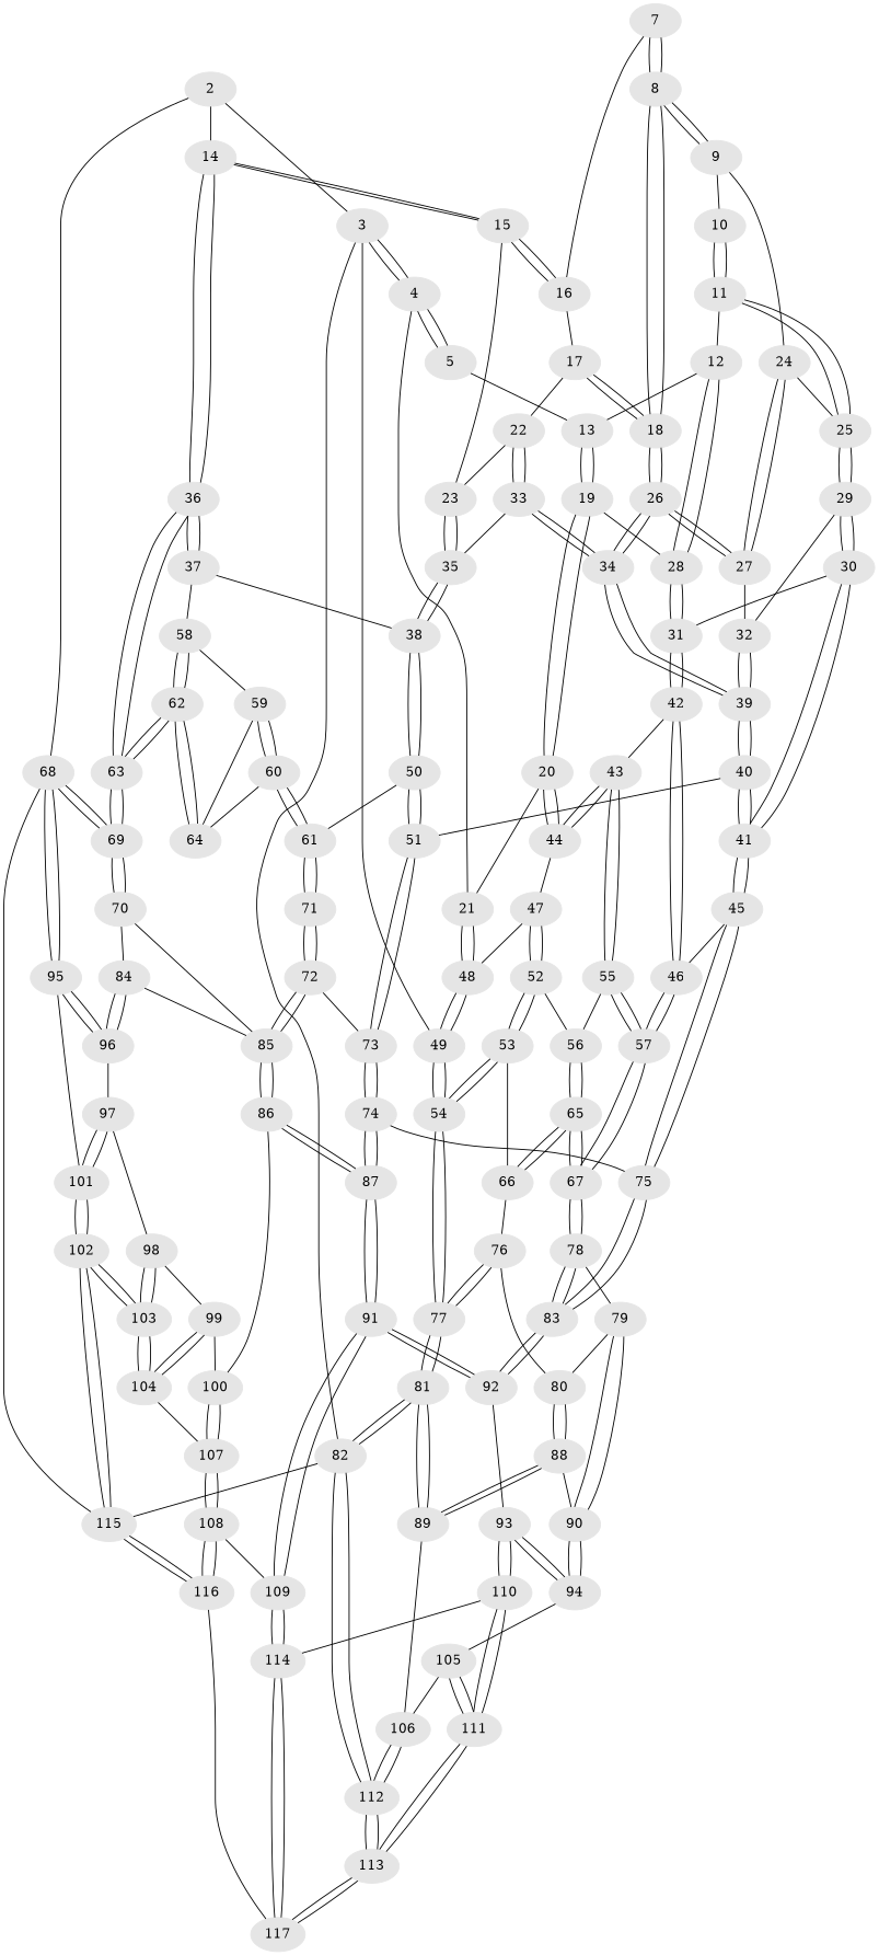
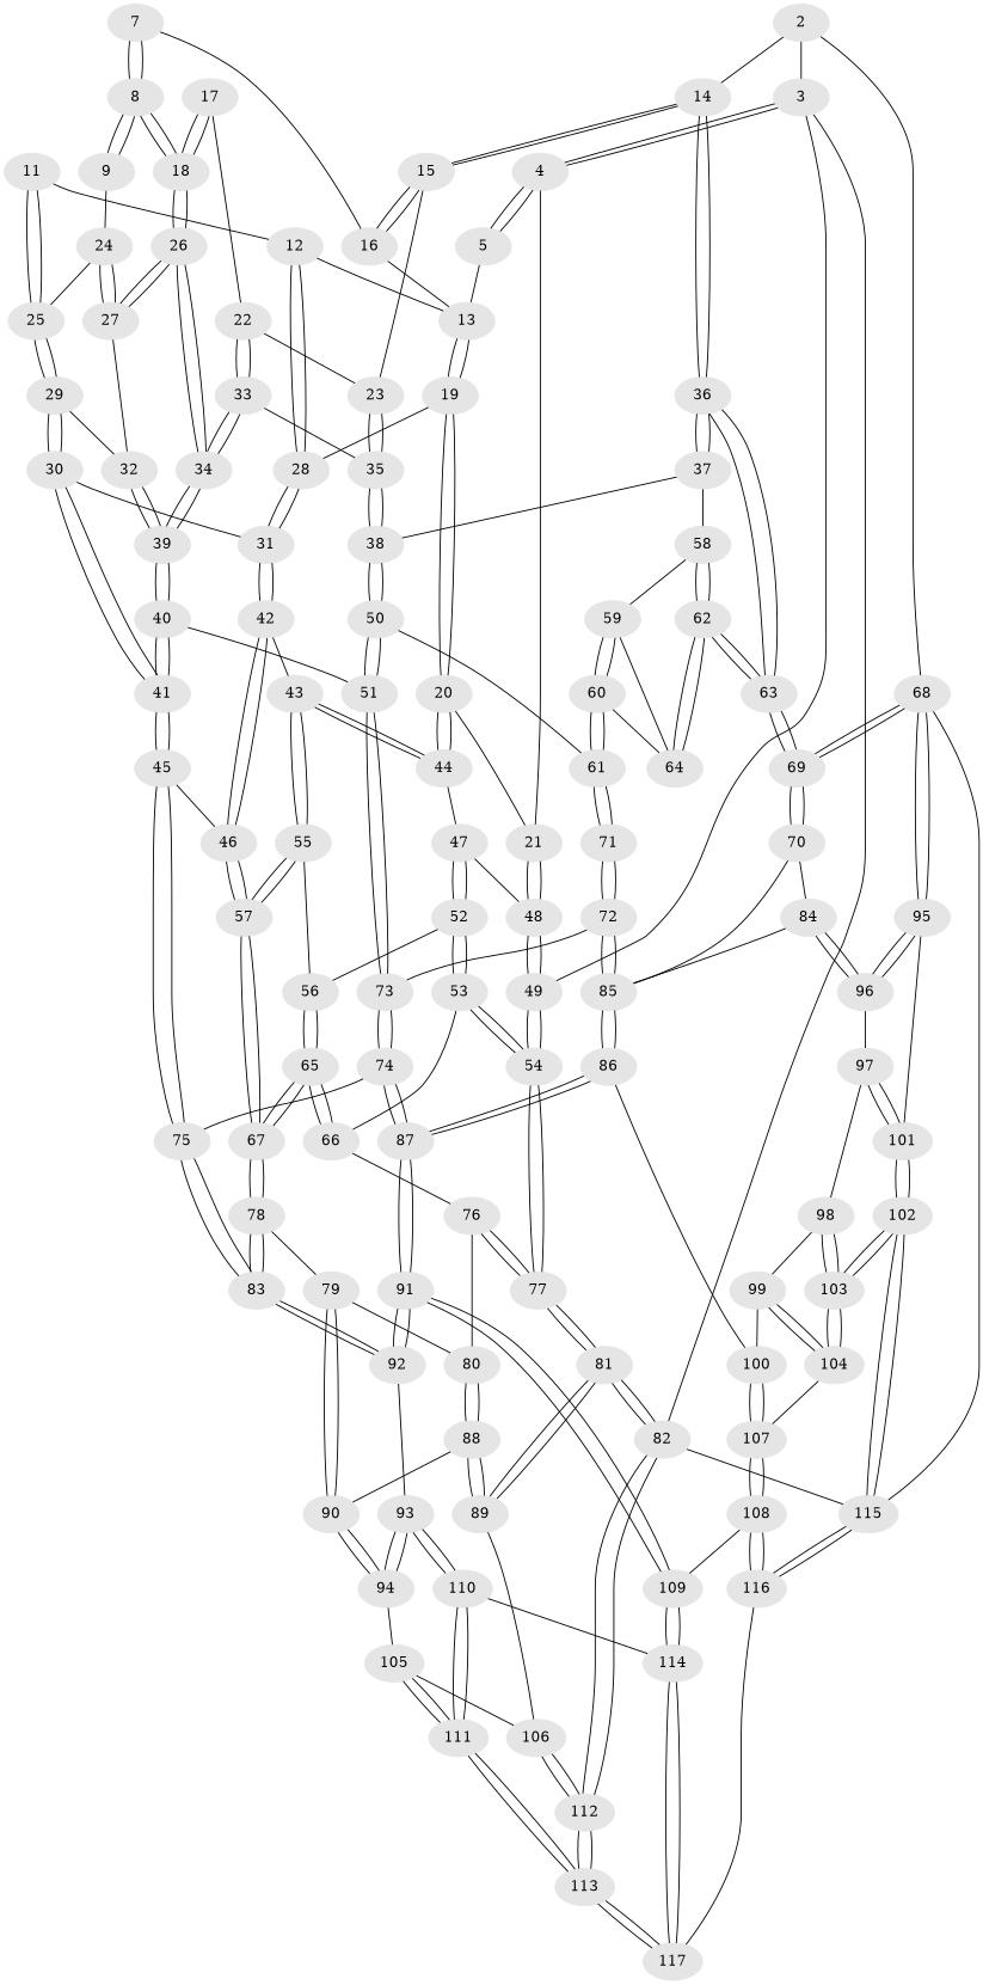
  graph {
    node [color=gray90 style=filled]
    2
    3
    14
    68
    7
    8
    16
    4
    49
    82
    15
    36
    69
    95
    115
    5
    21
    54
    112
    13
    48
    19
-   10
    11
    9
    18
    17
    24
    26
    25
    27
    12
    28
    29
    31
    20
    23
    37
    63
    35
    22
    33
    34
    44
    47
    38
    32
    30
    39
    42
    41
    45
    43
    46
    40
    50
    58
    59
    62
    51
    61
    73
    75
    55
    57
    56
    52
    83
    67
    53
    77
    71
    74
    66
    65
    76
    81
    78
    60
    64
    72
    70
    80
    79
    96
    101
    116
    84
    85
    86
    87
    91
    92
    88
    89
    90
    94
    106
    113
    93
    97
    100
    107
    109
    105
    114
    110
    111
    102
    98
    99
    103
    104
    108
    117
    2 -- 3
    2 -- 14
    2 -- 68
    3 -- 4
    3 -- 4
    3 -- 49
    3 -- 82
    14 -- 15
    14 -- 15
    14 -- 36
    14 -- 36
    68 -- 69
    68 -- 69
    68 -- 95
    68 -- 95
    68 -- 115
    7 -- 8
    7 -- 8
    7 -- 16
    8 -- 9
    8 -- 9
    8 -- 18
    8 -- 18
-   16 -- 17
+   16 -- 13
    4 -- 5
    4 -- 5
    4 -- 21
    49 -- 54
    49 -- 54
    82 -- 115
    82 -- 112
    82 -- 112
    15 -- 16
    15 -- 16
    15 -- 23
    36 -- 37
    36 -- 37
    36 -- 63
    36 -- 63
    69 -- 70
    69 -- 70
    95 -- 96
    95 -- 96
    95 -- 101
    115 -- 116
    115 -- 116
    5 -- 13
    21 -- 48
    21 -- 48
    54 -- 77
    54 -- 77
    112 -- 113
    112 -- 113
    13 -- 19
    13 -- 19
    48 -- 49
    48 -- 49
    19 -- 28
    19 -- 20
    19 -- 20
-   10 -- 11
-   10 -- 11
    11 -- 25
    11 -- 25
    11 -- 12
-   9 -- 10
    9 -- 24
    18 -- 26
    18 -- 26
    17 -- 18
    17 -- 18
    17 -- 22
    24 -- 25
    24 -- 27
    24 -- 27
    26 -- 27
    26 -- 27
    26 -- 34
    26 -- 34
    25 -- 29
    25 -- 29
    27 -- 32
    12 -- 13
    12 -- 28
    12 -- 28
    28 -- 31
    28 -- 31
    29 -- 32
    29 -- 30
    29 -- 30
    31 -- 42
    31 -- 42
    20 -- 21
    20 -- 44
    20 -- 44
    23 -- 35
    23 -- 35
    37 -- 38
    37 -- 58
    63 -- 69
    63 -- 69
    35 -- 38
    35 -- 38
    22 -- 23
    22 -- 33
    22 -- 33
    33 -- 35
    33 -- 34
    33 -- 34
    34 -- 39
    34 -- 39
    44 -- 47
    47 -- 48
    47 -- 52
    47 -- 52
    38 -- 50
    38 -- 50
    32 -- 39
    32 -- 39
    30 -- 31
    30 -- 41
    30 -- 41
    39 -- 40
    39 -- 40
    42 -- 43
    42 -- 46
    42 -- 46
    41 -- 45
    41 -- 45
    45 -- 46
    45 -- 75
    45 -- 75
    43 -- 44
    43 -- 44
    43 -- 55
    43 -- 55
    46 -- 57
    46 -- 57
    40 -- 41
    40 -- 41
    40 -- 51
    50 -- 51
    50 -- 51
    50 -- 61
    58 -- 59
    58 -- 62
    58 -- 62
    59 -- 60
    59 -- 60
    59 -- 64
    62 -- 63
    62 -- 63
    62 -- 64
    62 -- 64
    51 -- 73
    51 -- 73
    61 -- 71
    61 -- 71
    73 -- 74
    73 -- 74
    75 -- 83
    75 -- 83
    55 -- 57
    55 -- 57
    55 -- 56
    57 -- 67
    57 -- 67
    56 -- 65
    56 -- 65
    52 -- 56
    52 -- 53
    52 -- 53
    83 -- 92
    83 -- 92
    67 -- 78
    67 -- 78
    53 -- 54
    53 -- 54
    53 -- 66
    77 -- 81
    77 -- 81
    71 -- 72
    71 -- 72
    74 -- 75
    74 -- 87
    74 -- 87
    66 -- 76
    65 -- 67
    65 -- 67
    65 -- 66
    65 -- 66
    76 -- 77
    76 -- 77
    76 -- 80
    81 -- 82
    81 -- 82
    81 -- 89
    81 -- 89
    78 -- 83
    78 -- 83
    78 -- 79
    60 -- 61
    60 -- 61
    60 -- 64
    72 -- 73
    72 -- 85
    72 -- 85
    70 -- 84
    70 -- 85
    80 -- 88
    80 -- 88
    79 -- 80
    79 -- 90
    79 -- 90
    96 -- 97
    101 -- 102
    101 -- 102
    116 -- 117
    84 -- 96
    84 -- 96
    84 -- 85
    85 -- 86
    85 -- 86
    86 -- 87
    86 -- 87
    86 -- 100
    87 -- 91
    87 -- 91
    91 -- 92
    91 -- 92
    91 -- 109
    91 -- 109
    92 -- 93
    88 -- 89
    88 -- 89
    88 -- 90
    89 -- 106
    90 -- 94
    90 -- 94
    94 -- 105
    106 -- 112
    106 -- 112
    113 -- 117
    113 -- 117
    93 -- 94
    93 -- 94
    93 -- 110
    93 -- 110
    97 -- 101
    97 -- 101
    97 -- 98
    100 -- 107
    100 -- 107
    107 -- 108
    107 -- 108
    109 -- 114
    109 -- 114
    105 -- 106
    105 -- 111
    105 -- 111
    114 -- 117
    114 -- 117
    110 -- 114
    110 -- 111
    110 -- 111
    111 -- 113
    111 -- 113
    102 -- 115
    102 -- 115
    102 -- 103
    102 -- 103
    98 -- 99
    98 -- 103
    98 -- 103
    99 -- 100
    99 -- 104
    99 -- 104
    103 -- 104
    103 -- 104
    104 -- 107
    108 -- 116
    108 -- 116
    108 -- 109
  }
